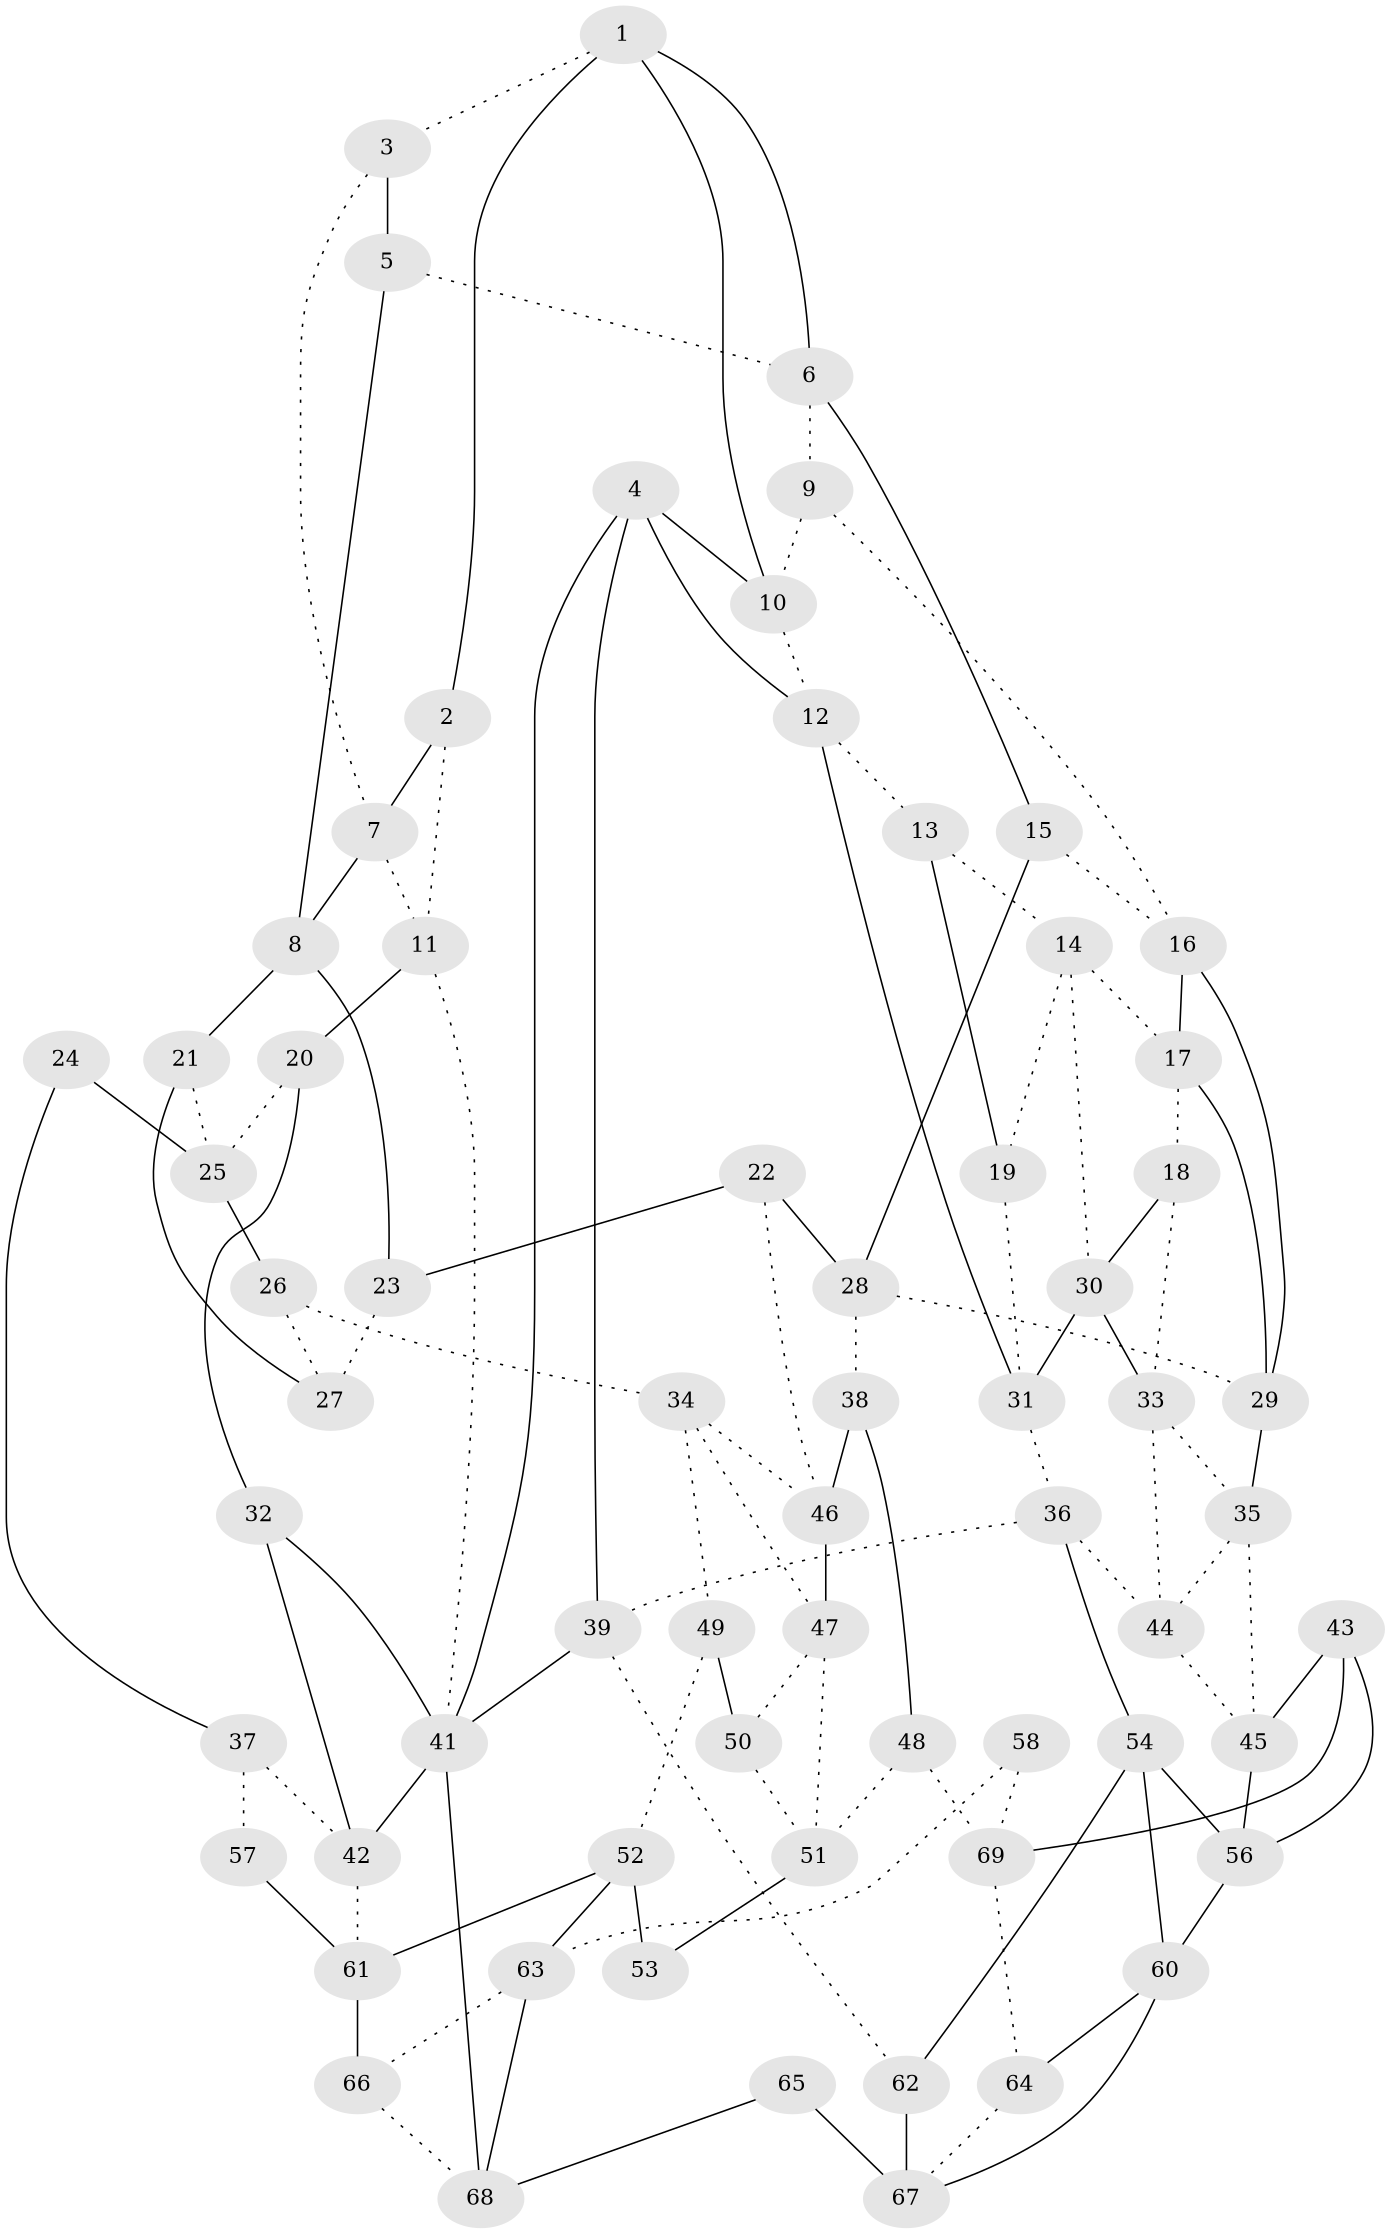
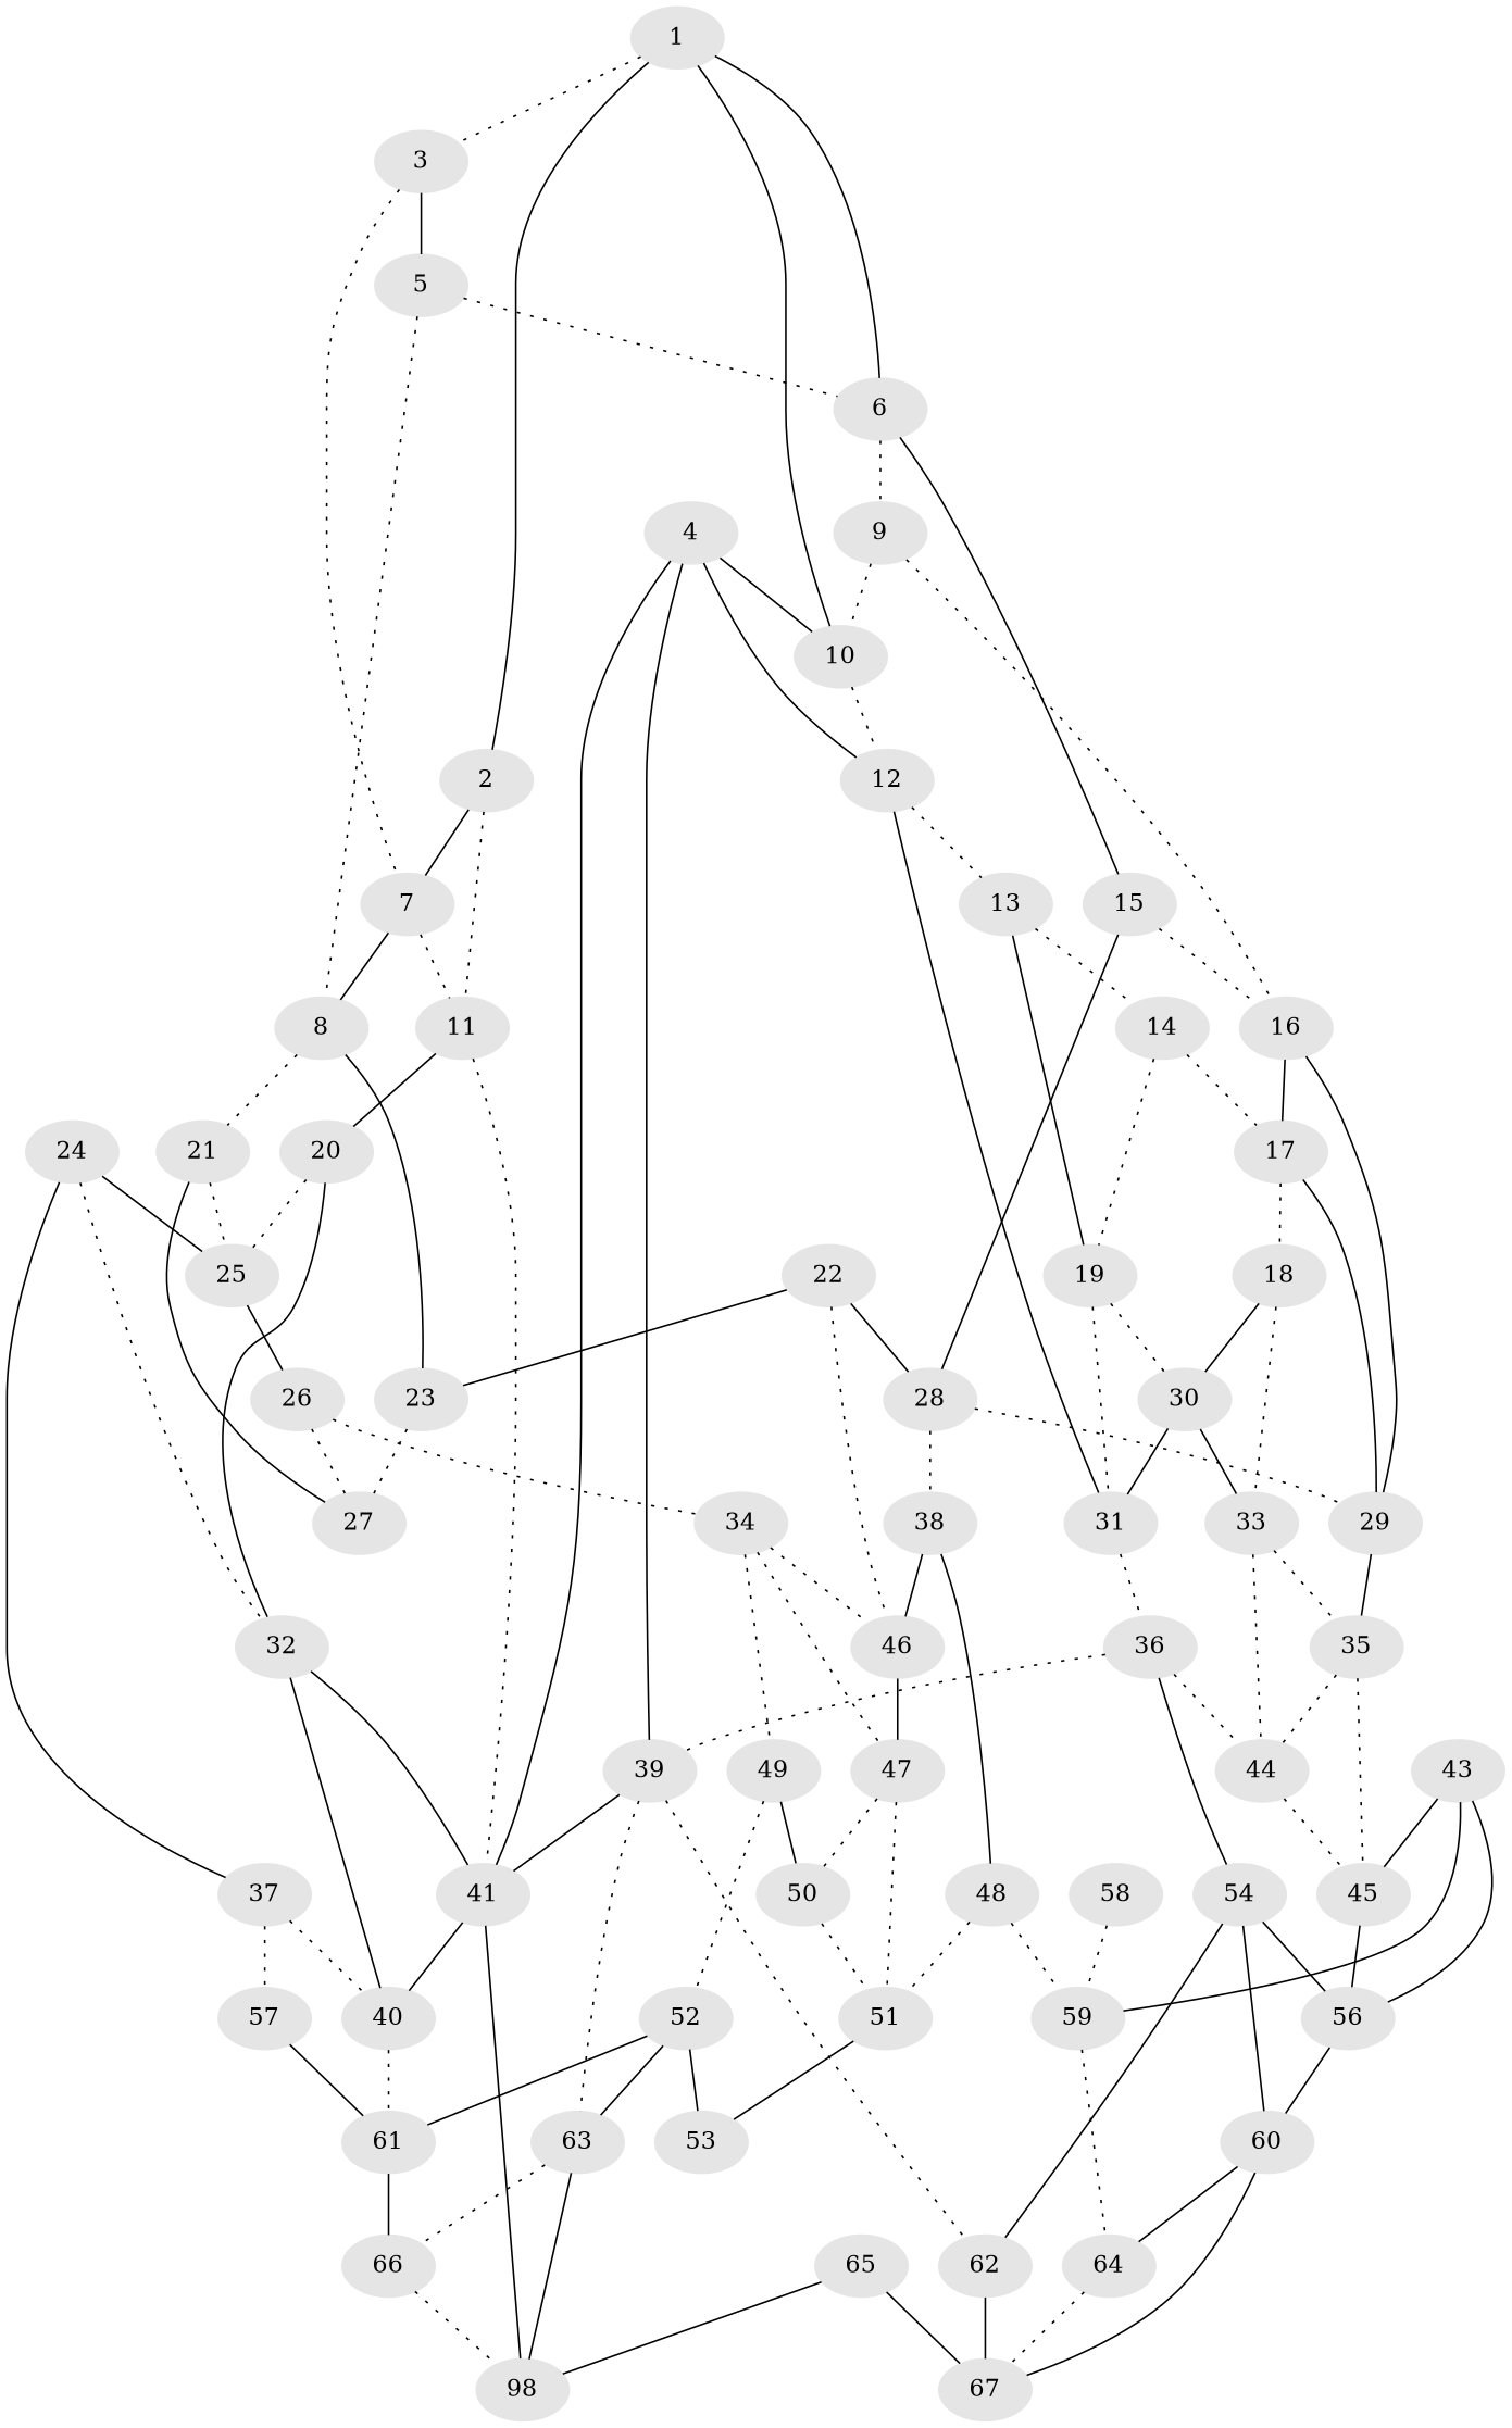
  graph {
    node [color=gray90 style=filled]
    edge [style=solid weight=1.0]
    1
    2
    3
    6
    10
    7
    11
    5
    9
    15
    12
    8
    41
    20
    4
    39
    13
    31
    62
-   42
-   68
+   42 [label=40]
+   68 [label=98]
    21
    23
    16
    28
    25
    27
    17
    29
    32
    14
    19
    36
    30
    18
    38
    35
    33
    44
    26
    22
    46
    47
    24
    37
    57
    34
    49
    48
    45
    54
    61
    50
    51
    52
    56
    60
-   59 [label=69]
+   59
    67
    66
    43
    64
    53
    63
    58
    65
    1 -- 2
    1 -- 3 [style=dotted]
    1 -- 6
    1 -- 10
    2 -- 7
    2 -- 11 [style=dotted]
    3 -- 7 [style=dotted]
    3 -- 5
    6 -- 9 [style=dotted]
    6 -- 15
    10 -- 12 [style=dotted]
    7 -- 11 [style=dotted]
    7 -- 8
    11 -- 41 [style=dotted]
    11 -- 20
    5 -- 6 [style=dotted]
-   5 -- 8
+   5 -- 8 [style=dotted]
    9 -- 10 [style=dotted]
    9 -- 16 [style=dotted]
    15 -- 16 [style=dotted]
    15 -- 28
    12 -- 13 [style=dotted weight=2.0]
    12 -- 31
-   8 -- 21
+   8 -- 21 [style=dotted]
    8 -- 23
    41 -- 42
    41 -- 68
    20 -- 25 [style=dotted]
    20 -- 32
    4 -- 10
    4 -- 12 [weight=2.0]
    4 -- 41
    4 -- 39
    39 -- 41
    39 -- 62 [style=dotted]
    13 -- 14 [style=dotted]
    13 -- 19
    31 -- 36 [style=dotted]
    62 -- 67 [weight=2.0]
    42 -- 61 [style=dotted]
    21 -- 25 [style=dotted]
    21 -- 27
    23 -- 27 [style=dotted weight=2.0]
    16 -- 17
    16 -- 29
    28 -- 29 [style=dotted]
    28 -- 38 [style=dotted]
    25 -- 26
    17 -- 29
    17 -- 18 [style=dotted]
    29 -- 35
    32 -- 41
    32 -- 42
    14 -- 17 [style=dotted]
    14 -- 19 [style=dotted]
    19 -- 31 [style=dotted]
-   14 -- 30 [style=dotted]
+   19 -- 30 [style=dotted]
    36 -- 39 [style=dotted]
    36 -- 44 [style=dotted]
    36 -- 54
    30 -- 31
    30 -- 33
    18 -- 30
    18 -- 33 [style=dotted]
    38 -- 46
    38 -- 48
    35 -- 44 [style=dotted]
    35 -- 45 [style=dotted]
    33 -- 35 [style=dotted]
    33 -- 44 [style=dotted]
    44 -- 45 [style=dotted]
    26 -- 27 [style=dotted]
    26 -- 34 [style=dotted]
    22 -- 23
    22 -- 28
    22 -- 46 [style=dotted]
    46 -- 47
    47 -- 50 [style=dotted]
    47 -- 51 [style=dotted]
    24 -- 25
+   24 -- 32 [style=dotted]
    24 -- 37
    37 -- 42 [style=dotted]
    37 -- 57 [style=dotted]
    57 -- 61 [weight=2.0]
    34 -- 46 [style=dotted]
    34 -- 47 [style=dotted]
    34 -- 49 [style=dotted]
    49 -- 50
    49 -- 52 [style=dotted]
    48 -- 51 [style=dotted]
    48 -- 59 [style=dotted]
    45 -- 56
    54 -- 62
    54 -- 56
    54 -- 60
    61 -- 66 [weight=2.0]
    50 -- 51 [style=dotted]
    51 -- 53
    52 -- 61
    52 -- 53
    52 -- 63
    56 -- 60
    60 -- 67
    60 -- 64
    59 -- 64 [style=dotted]
    66 -- 68 [style=dotted]
    43 -- 45
    43 -- 56
    43 -- 59
    64 -- 67 [style=dotted]
    63 -- 68
    63 -- 66 [style=dotted]
    58 -- 59 [style=dotted]
-   58 -- 63 [style=dotted]
+   39 -- 63 [style=dotted]
    65 -- 68
    65 -- 67 [weight=2.0]
  }
